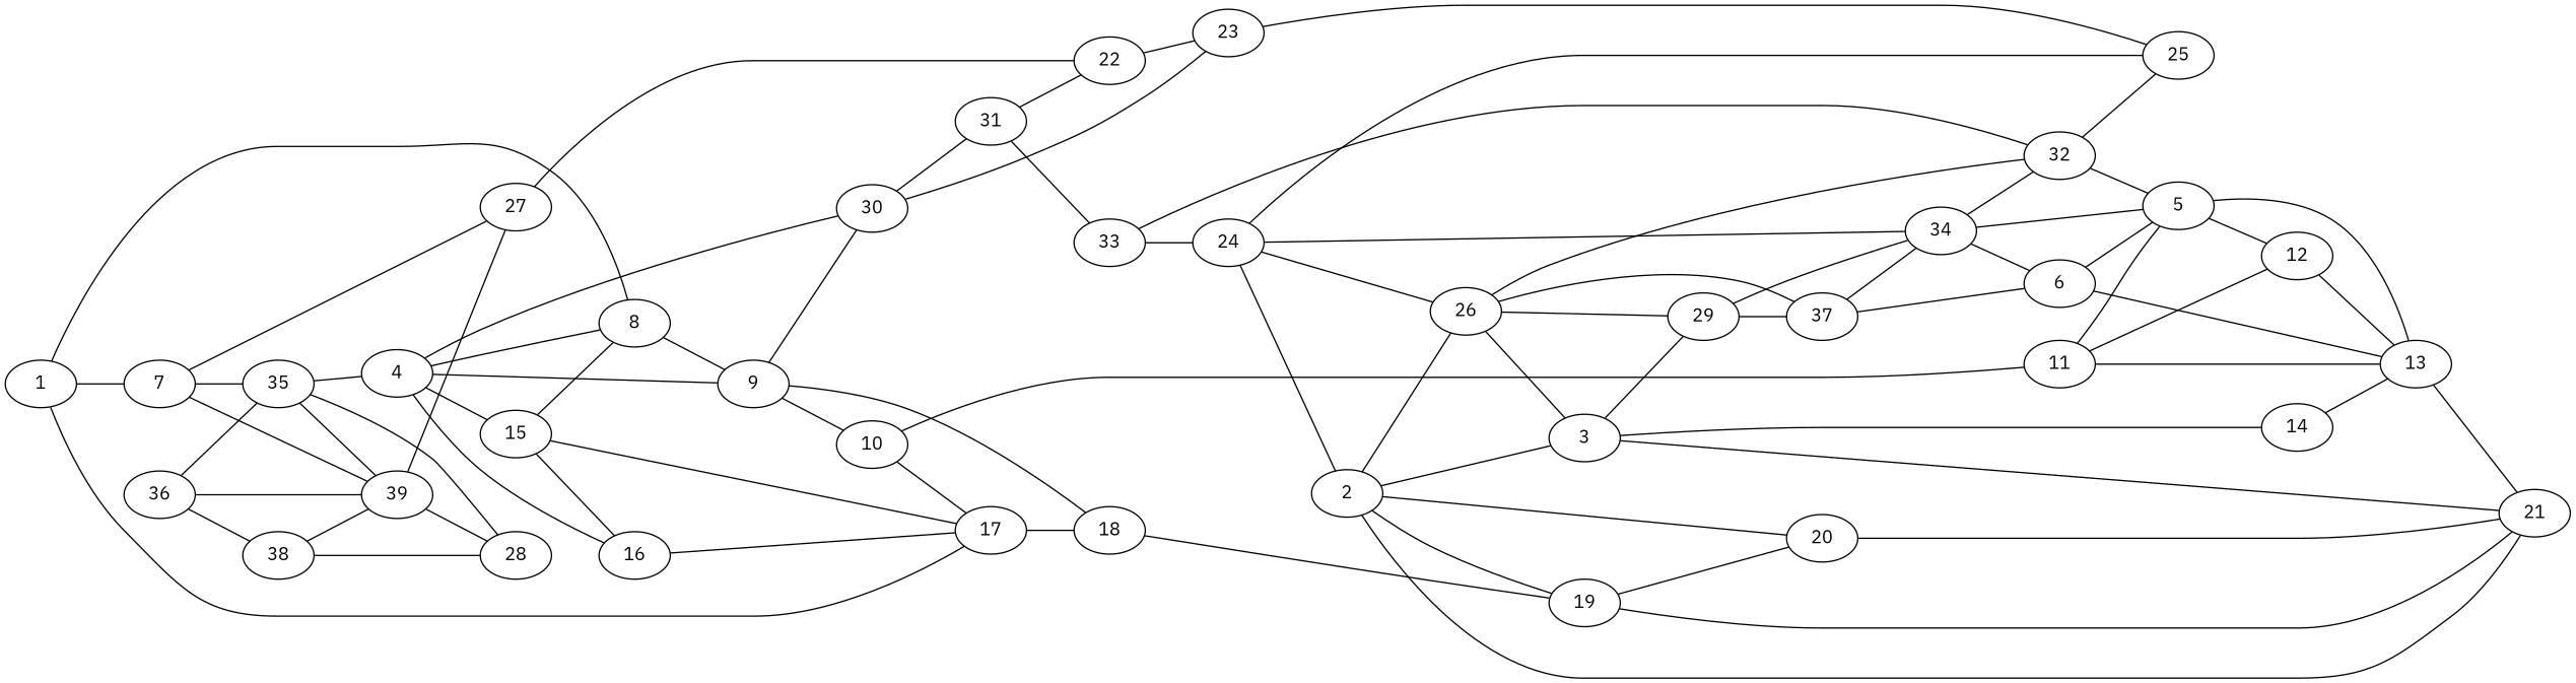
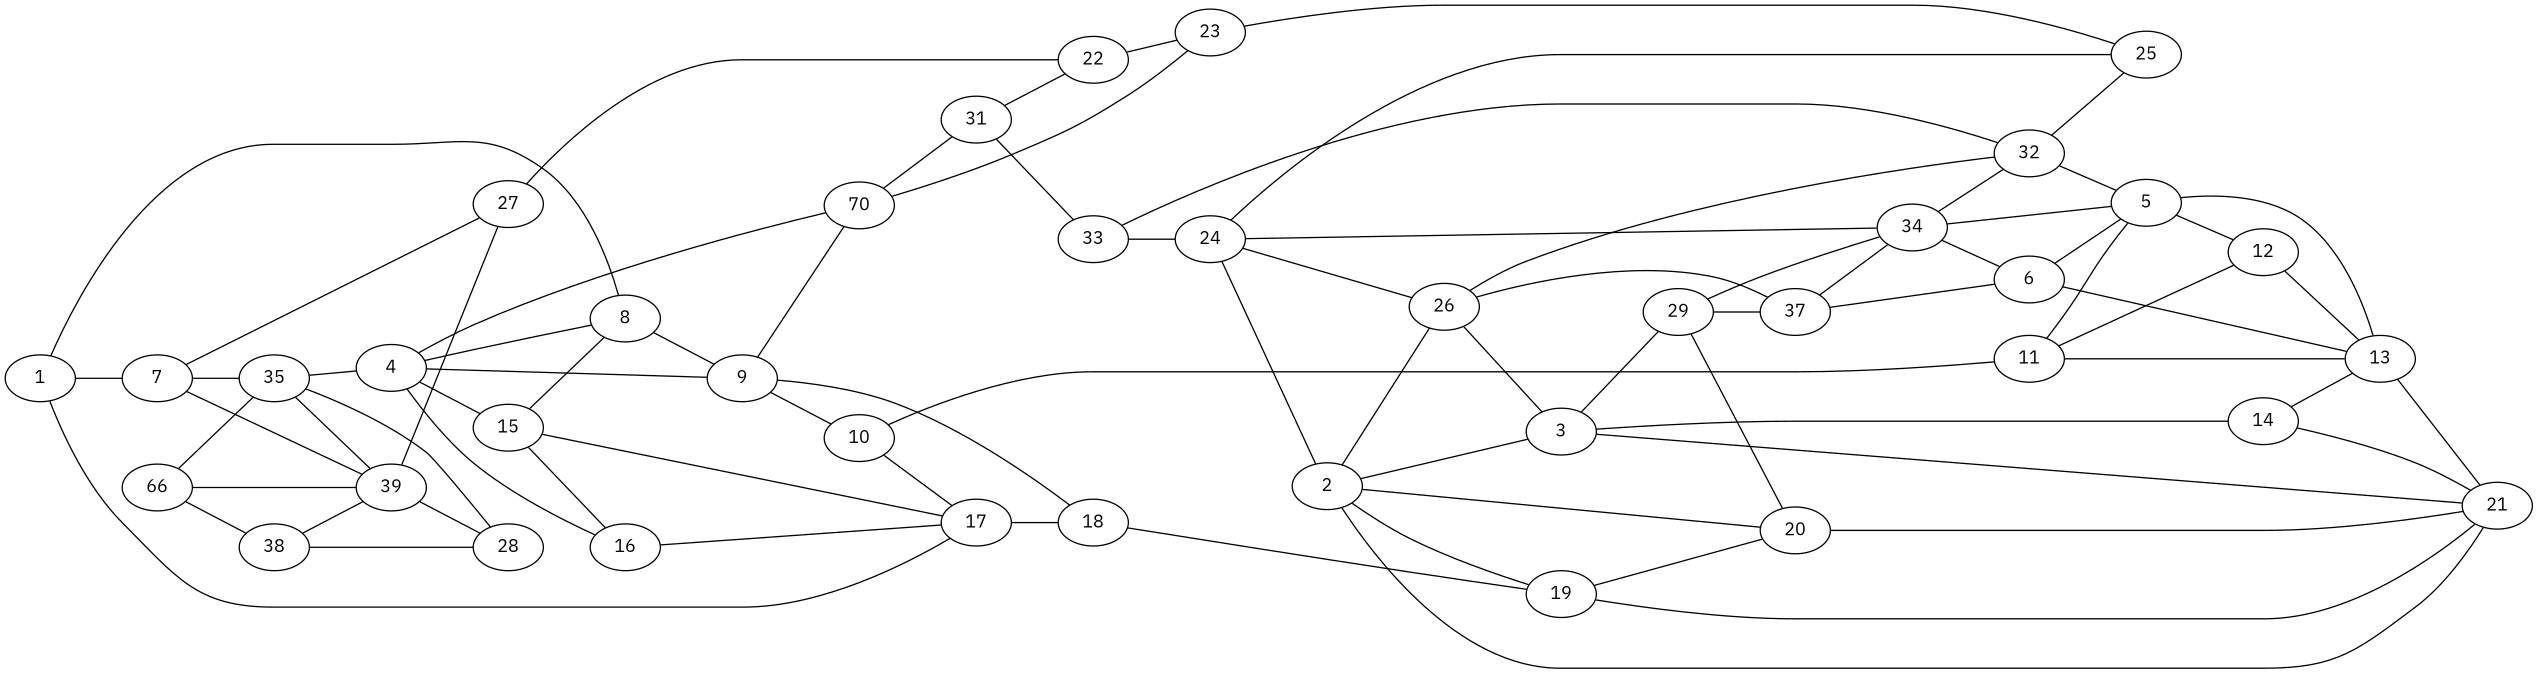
  graph {
    fontname="IBM Plex Sans"
    rankdir=LR
    node [aaLength=10 fontname="IBM Plex Sans" sequence=VPKTAENFRALSTG type=0]
    edge [distance0=15.0 fontname="IBM Plex Sans" frequency=1 type0=2]
    1 [aaLength=14]
    7 [aaLength=16 sequence=SPRTLNAWVKVVEEKA]
    8 [sequence=EVIPMFSALS]
    17 [aaLength=11 sequence=TPQDLNTMLNT]
    27 [sequence=EPLGRVSFEL type=1]
    35 [sequence=EPLGRVSFEL type=1]
    9 [aaLength=11 sequence=TPQDLNTMLNT]
    18 [aaLength=23 sequence=HQAAMQMLKETINEEAAEWDRLH]
    22 [aaLength=3 sequence=RII type=1]
    4 [aaLength=14]
    28 [aaLength=8 sequence=TVFFDIAV type=1]
    39 [aaLength=3 sequence=MVH type=1]
-   30 [aaLength=5 sequence=FHRII type=1]
+   30 [aaLength=5 sequence=FHRII type=1 label=70]
    10 [aaLength=23 sequence=HQAAMQMLKETINEEAAEWDRLH]
    19 [aaLength=6 sequence=RGSDIA]
    2 [aaLength=5 sequence=TEWLD]
    20 [aaLength=11 sequence=TLQEQIGWMTH]
    26 [aaLength=5 sequence=VFGKV type=1]
    21 [aaLength=22 sequence=PVGEIYKRWIILGLNKIVRMYS]
    3 [sequence=GMNIVEAMER]
    24 [aaLength=4 sequence=FFIC type=1]
    32 [aaLength=4 sequence=FFIC type=1]
    14 [aaLength=3 sequence=MYS]
    29 [aaLength=9 sequence=ITIADCGQL type=1]
    25 [aaLength=4 sequence=ILSM type=1]
    5 [aaLength=5 sequence=TEWLD]
    33 [aaLength=4 sequence=ILSM type=1]
    13 [aaLength=19 sequence=PVGEIYKRWIILGLNKIVR]
    34 [aaLength=7 sequence=VFGKVKE type=1]
    37 [aaLength=8 sequence=ITIADCGQ type=1]
    6 [sequence=GMNIVEAMER]
    16 [sequence=EVIPMFSALS]
    15 [aaLength=15 sequence=SPRTLNAWVKVVEEK]
    23 [aaLength=4 sequence=MCQG type=1]
    31 [aaLength=4 sequence=MCQG type=1]
    11 [aaLength=6 sequence=RGSDIA]
    12 [aaLength=11 sequence=TLQEQIGWMTH]
-   36 [aaLength=8 sequence=TVFFDIAV type=1]
+   36 [aaLength=8 sequence=TVFFDIAV type=1 label=66]
    38 [aaLength=3 sequence=IVQ type=1]
    1 -- 7 [distance0=36.74809]
    1 -- 8 [distance0=29.14734 type0=1]
    1 -- 17 [distance0=40.07695 type0=3]
    7 -- 27 [distance0=32.19317]
    7 -- 35 [distance0=32.19317 type0=3]
    8 -- 9 [distance0=19.52612 distance1=3.0 frequency=2 type0=1 type1=4]
    17 -- 18 [distance0=17.9928 distance1=3.0 frequency=2 type0=1 type1=4]
    27 -- 22 [distance0=30.0 type0=4]
    35 -- 4 [distance0=4.0 type0=4]
    35 -- 28 [distance0=10.0 type0=3]
    35 -- 39 [distance0=5.0]
    9 -- 30 [distance0=30.97472 type0=3]
    9 -- 10 [distance0=17.99599 distance1=3.0 frequency=2 type0=1 type1=4]
    18 -- 9 [distance0=31.2635 type0=3]
    18 -- 19 [type0=4]
    22 -- 23 [distance0=6.0 distance1=3.0 frequency=2 type1=4]
    4 -- 8 [distance0=20.49285 distance1=3.0 frequency=2 type0=1 type1=4]
    4 -- 9 [distance0=38.56614]
    4 -- 30 [distance0=10.0 type0=4]
    4 -- 16 [distance0=30.62358 type0=1]
    4 -- 15 [distance0=38.69279 type0=3]
    39 -- 7 [distance0=3.0 type0=4]
    39 -- 27 [distance0=5.0 type0=1]
    39 -- 28 [distance0=5.0]
    30 -- 23 [distance0=8.0]
    30 -- 31 [distance0=8.0 distance1=3.0 frequency=2 type0=3 type1=4]
    10 -- 17 [distance0=30.9436 type0=3]
    10 -- 11 [type0=4]
    19 -- 20 [distance0=16.21174 distance1=4.0 frequency=2 type0=1 type1=4]
    19 -- 21 [distance0=28.31284 type0=3]
    2 -- 19 [distance0=21.06494]
    2 -- 20 [distance0=19.4968 type0=1]
    2 -- 26 [distance0=4.0 type0=4]
    20 -- 21 [distance0=17.93509 distance1=4.0 frequency=2 type1=4]
    26 -- 3 [distance0=2.0 type0=4]
    26 -- 24 [distance0=16.0]
    26 -- 32 [distance0=16.0 type0=3]
    21 -- 2 [distance0=22.35062 type0=3]
    3 -- 2 [distance0=21.4937 type0=1]
    3 -- 21 [distance0=22.94364]
    3 -- 14 [distance0=23.59795 type0=3]
    3 -- 29 [distance0=11.0 type0=4]
    24 -- 2 [distance0=3.0 type0=4]
    24 -- 25
    32 -- 25
    32 -- 5 [distance0=3.0 type0=4]
    32 -- 33 [type0=3]
+   14 -- 21 [distance0=22.50052 type0=3]
    14 -- 13 [distance0=19.39189 type0=1]
-   29 -- 26 [distance0=28.0]
+   29 -- 20 [distance0=28.0]
    29 -- 34 [distance0=28.0 type0=3]
    29 -- 37 [distance0=0.0 type0=1]
    5 -- 13 [distance0=20.24028]
    5 -- 34 [distance0=4.0 type0=4]
    5 -- 12 [distance0=18.28323 type0=1]
    33 -- 24
    13 -- 21 [distance0=13.87019 type0=1]
    34 -- 24 [distance0=16.0]
    34 -- 32 [distance0=16.0 type0=3]
    34 -- 6 [distance0=0.0 type0=5]
    37 -- 26 [distance0=28.0]
    37 -- 34 [distance0=28.0 type0=3]
    6 -- 5 [distance0=22.58947 type0=3]
    6 -- 13 [distance0=18.70627 type0=1]
    6 -- 37 [distance0=11.0 type0=4]
    16 -- 17 [distance0=19.30193 distance1=3.0 frequency=2 type0=1 type1=4]
    15 -- 8 [distance0=38.53342 type0=3]
    15 -- 17 [distance0=33.60443]
    15 -- 16 [distance0=20.49144 distance1=4.0 frequency=2 type0=1 type1=4]
    23 -- 25 [distance0=32.0 type0=4]
    31 -- 22 [distance0=6.0]
    31 -- 33 [distance0=32.0 type0=4]
    11 -- 5 [distance0=21.67305]
    11 -- 13 [distance0=27.27558 type0=3]
    11 -- 12 [distance0=16.45134 distance1=4.0 frequency=2 type0=1 type1=4]
    12 -- 13 [distance0=17.73748 distance1=4.0 frequency=2 type1=4]
    36 -- 35 [distance0=2.0 type0=4]
    36 -- 39 [distance0=5.0 type0=3]
    36 -- 38 [distance0=3.0]
    38 -- 28 [distance0=3.0 type0=1]
    38 -- 39 [distance0=8.0 distance1=5.0 frequency=2 type0=3 type1=4]
  }
